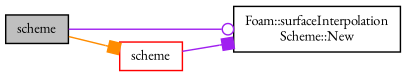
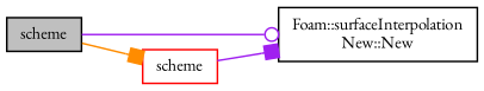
  digraph {
    rankdir=LR
    fontname="EB Garamond"
    node [color=black fontname="EB Garamond" fontsize=10 shape=record]
    edge [color=purple fontname="EB Garamond" fontsize=10 labelfontname=FreeSans labelfontsize=10 style=solid arrowhead=box]
    n1 [fillcolor=grey75 fontcolor=black height=0.2 label=scheme style=filled width=0.4]
-   n2 [height=0.2 label="Foam::surfaceInterpolation\lScheme::New" width=0.4]
+   n2 [height=0.2 label="Foam::surfaceInterpolation\lNew::New" width=0.4]
    n3 [color=red height=0.2 label=scheme width=0.4]
    n1 -> n2 [arrowhead=odot]
    n1 -> n3 [color=darkorange]
    n3 -> n2
  }
